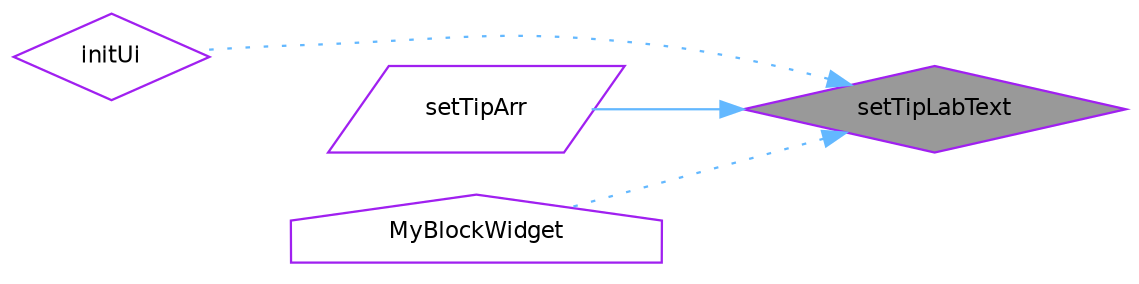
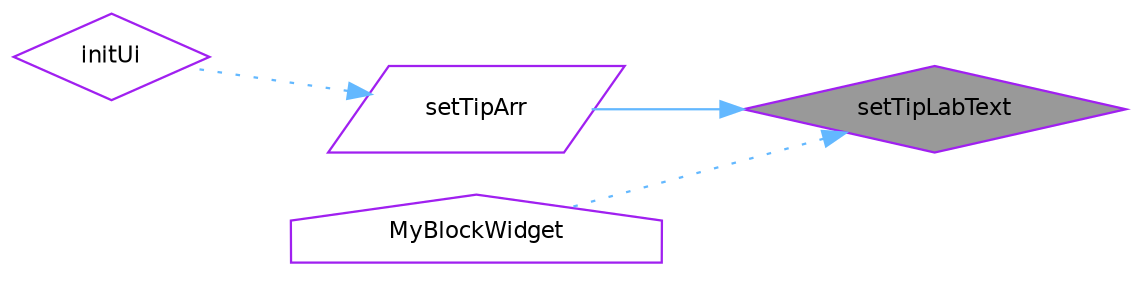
  digraph {
    rankdir=RL
    node [color=purple fillcolor=white fontname=Helvetica fontsize=10 shape=diamond style=filled]
    edge [color=steelblue1 dir=back fontname=Helvetica fontsize=10 labelfontname=Helvetica labelfontsize=10 style=dotted]
    n1 [fillcolor=grey60 fontcolor=black height=0.2 label=setTipLabText width=0.4]
    n2 [height=0.2 label=initUi width=0.4]
    n3 [height=0.2 label=setTipArr shape=parallelogram width=0.4]
    n4 [height=0.2 label=MyBlockWidget shape=house width=0.4]
-   n1 -> n2
+   n3 -> n2
    n1 -> n3 [style=solid]
    n1 -> n4
  }
